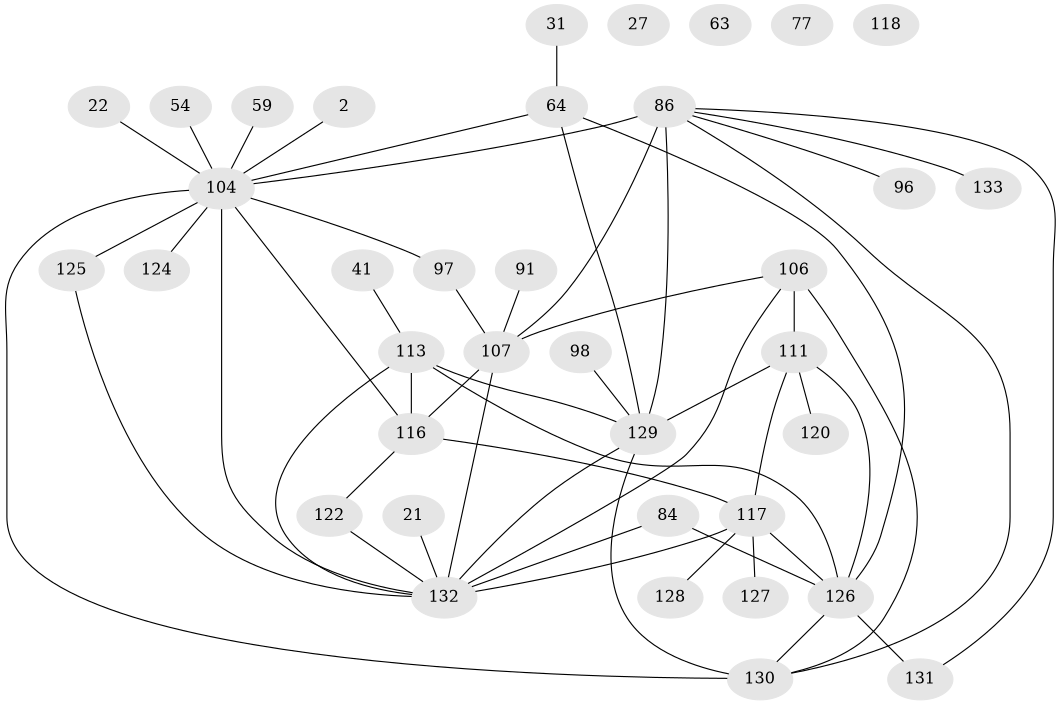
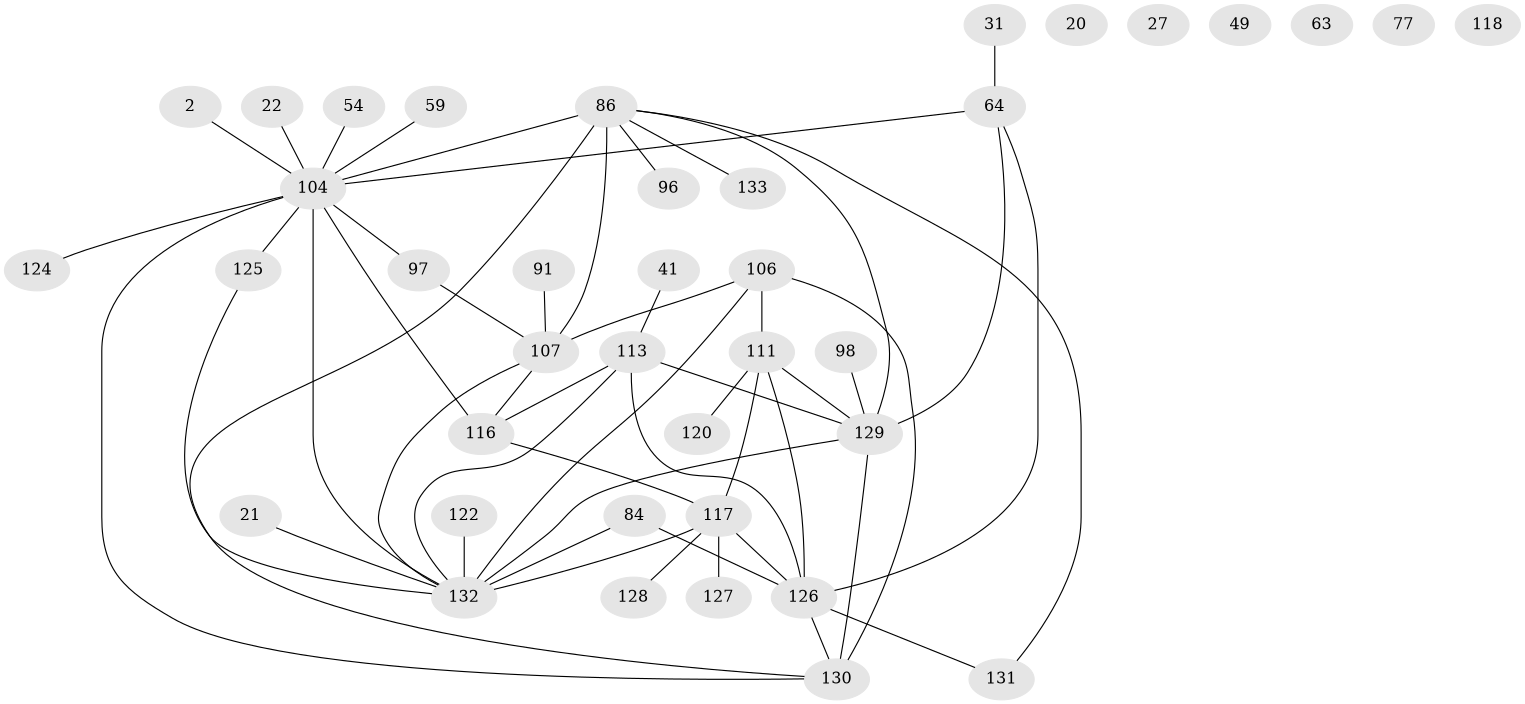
  graph {
    node [color=gray90 style=filled]
    104 [super="+42+101+66"]
    132 [super="+50+121+95"]
    130 [super="+108+119+110"]
    97
    116 [super="+68+78"]
    124
    125 [super="+74"]
    2
+   20
    21
    22
    27
    64 [super="+56"]
    126 [super="+24+123+94+80"]
    129 [super="+51+102"]
    31
    41 [super="+11"]
    113 [super="+79+99+88"]
+   49
    54
    59
    63
    131 [super="+69"]
    77
    84
    n26 [label=86 super="+81+25+43"]
    96
    107 [super="+92+100+85+65+86+87"]
    133
    91
    98
    117 [super="+105+5+32+67"]
    122
    106 [super="+33+70"]
    111 [super="+35+103"]
    120
    127
    128 [super="+114"]
    118
    104 -- 132 [weight=3]
    104 -- 130 [weight=2]
    104 -- 97
    104 -- 116
    104 -- 124
    104 -- 125 [weight=2]
    97 -- 107
    116 -- 117 [weight=2]
-   116 -- 122
    125 -- 132
    2 -- 104
    21 -- 132
    22 -- 104
    64 -- 104 [weight=2]
    64 -- 126
    64 -- 129 [weight=3]
    126 -- 130 [weight=3]
    126 -- 131
    129 -- 132 [weight=3]
    129 -- 130 [weight=4]
    31 -- 64
    41 -- 113
    113 -- 132
    113 -- 116 [weight=2]
    113 -- 126 [weight=5]
    113 -- 129 [weight=3]
    54 -- 104
    59 -- 104
    84 -- 132
    84 -- 126
    n26 -- 104 [weight=3]
    n26 -- 130
    n26 -- 129 [weight=2]
    n26 -- 131
    n26 -- 96
    n26 -- 107 [weight=3]
    n26 -- 133
    107 -- 132
    107 -- 116
    91 -- 107
    98 -- 129
    117 -- 132 [weight=2]
    117 -- 126 [weight=2]
    117 -- 127
    117 -- 128 [weight=3]
    122 -- 132 [weight=2]
    106 -- 132
    106 -- 130 [weight=2]
    106 -- 107
    106 -- 111 [weight=3]
    111 -- 126
    111 -- 129 [weight=3]
    111 -- 117 [weight=3]
    111 -- 120
  }
